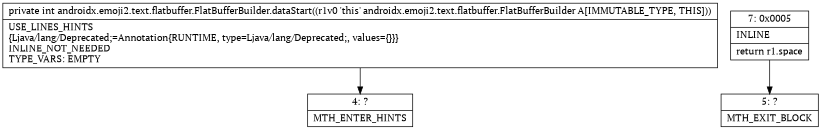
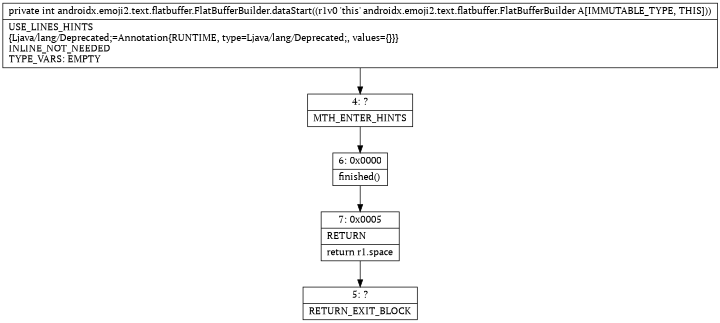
  digraph {
    fontname="PT Serif"
    node [fontname="PT Serif" shape=record]
    edge [fontname="PT Serif"]
    n1 [label="{4\:\ ?|MTH_ENTER_HINTS\l}"]
-   n3 [label="{7\:\ 0x0005|INLINE\l|return r1.space\l}"]
-   n4 [label="{5\:\ ?|MTH_EXIT_BLOCK\l}"]
+   n2 [label="{6\:\ 0x0000|finished()\l}"]
+   n3 [label="{7\:\ 0x0005|RETURN\l|return r1.space\l}"]
+   n4 [label="{5\:\ ?|RETURN_EXIT_BLOCK\l}"]
    n5 [label="{private int androidx.emoji2.text.flatbuffer.FlatBufferBuilder.dataStart((r1v0 'this' androidx.emoji2.text.flatbuffer.FlatBufferBuilder A[IMMUTABLE_TYPE, THIS]))  | USE_LINES_HINTS\l\{Ljava\/lang\/Deprecated;=Annotation\{RUNTIME, type=Ljava\/lang\/Deprecated;, values=\{\}\}\}\lINLINE_NOT_NEEDED\lTYPE_VARS: EMPTY\l}"]
+   n1 -> n2
+   n2 -> n3
    n3 -> n4
    n5 -> n1
  }
